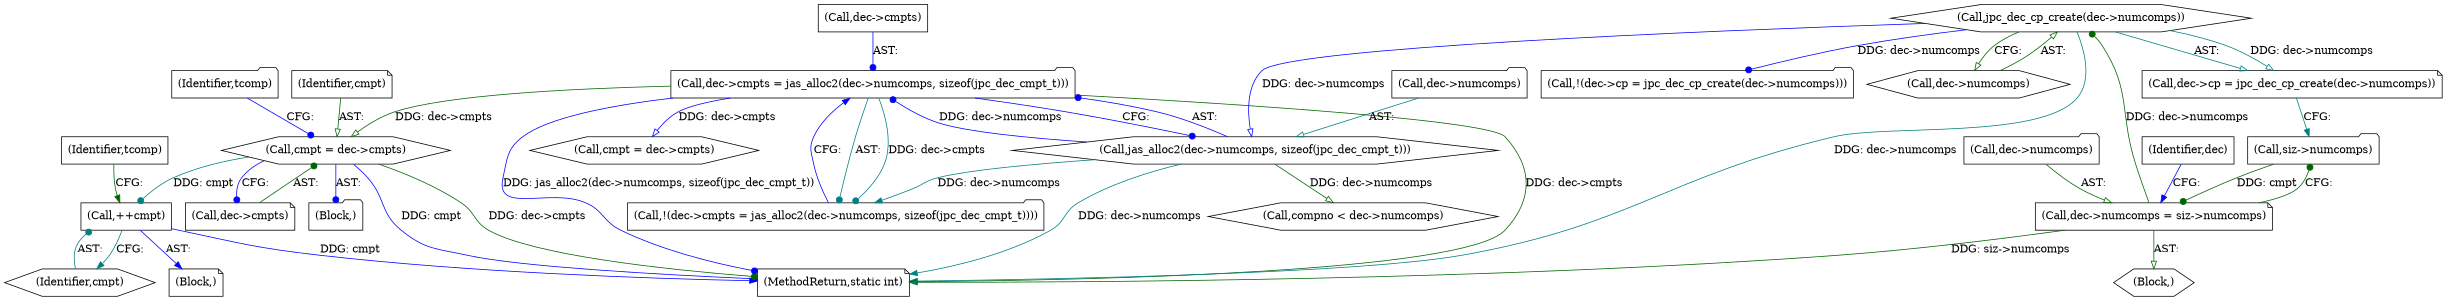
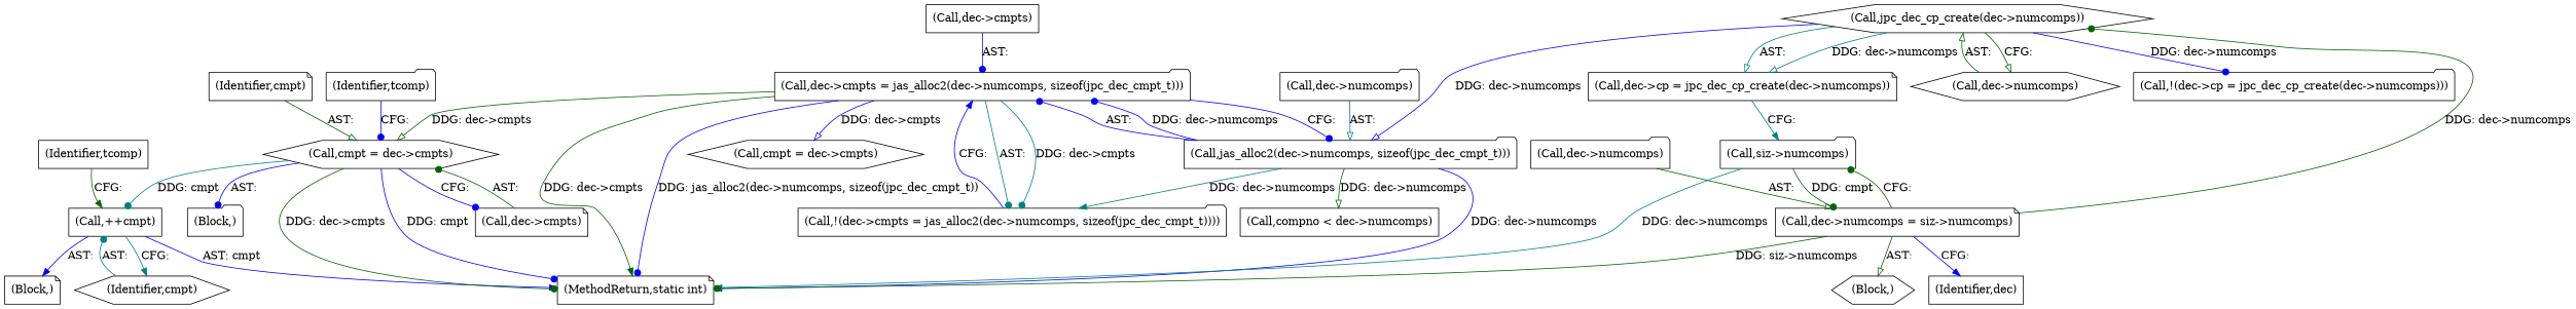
  digraph {
    node [shape=folder]
    edge [arrowhead=dot color=blue]
    n1 [label="(Call,++cmpt)" shape=box]
    n2 [label="(MethodReturn,static int)" shape=note]
    n3 [label="(Identifier,cmpt)" shape=hexagon]
    n4 [label="(Block,)" shape=note]
    n5 [label="(Call,cmpt = dec->cmpts)" shape=hexagon]
    n6 [label="(Call,dec->cmpts)" shape=note]
    n7 [label="(Block,)"]
    n8 [label="(Call,dec->cmpts = jas_alloc2(dec->numcomps, sizeof(jpc_dec_cmpt_t)))"]
-   n9 [label="(Call,jas_alloc2(dec->numcomps, sizeof(jpc_dec_cmpt_t)))" shape=hexagon]
+   n9 [label="(Call,jas_alloc2(dec->numcomps, sizeof(jpc_dec_cmpt_t)))"]
    n10 [label="(Call,cmpt = dec->cmpts)" shape=hexagon]
    n11 [label="(Call,!(dec->cmpts = jas_alloc2(dec->numcomps, sizeof(jpc_dec_cmpt_t))))"]
-   n12 [label="(Call,compno < dec->numcomps)" shape=hexagon]
+   n12 [label="(Call,compno < dec->numcomps)" shape=box]
    n13 [label="(Call,jpc_dec_cp_create(dec->numcomps))" shape=hexagon]
    n14 [label="(Call,!(dec->cp = jpc_dec_cp_create(dec->numcomps)))"]
    n15 [label="(Call,dec->numcomps)" shape=hexagon]
    n16 [label="(Call,dec->cp = jpc_dec_cp_create(dec->numcomps))" shape=note]
    n17 [label="(Call,siz->numcomps)"]
    n18 [label="(Call,dec->numcomps = siz->numcomps)" shape=note]
    n19 [label="(Block,)" shape=hexagon]
    n20 [label="(Identifier,tcomp)" shape=box]
    n21 [label="(Identifier,tcomp)"]
    n22 [label="(Call,dec->numcomps)"]
    n23 [label="(Call,dec->cmpts)" shape=box]
    n24 [label="(Call,dec->numcomps)"]
    n25 [label="(Identifier,dec)" shape=box]
    n26 [label="(Identifier,cmpt)" shape=note]
-   n1 -> n2 [arrowhead=normal label="DDG: cmpt"]
+   n1 -> n2 [arrowhead=normal label="AST: cmpt"]
    n1 -> n3 [arrowhead=normal color=teal label="CFG: "]
    n1 -> n4 [arrowhead=normal label="AST: "]
    n3 -> n1 [color=teal label="AST: "]
    n5 -> n1 [color=teal label="DDG: cmpt"]
    n5 -> n2 [label="DDG: cmpt"]
    n5 -> n2 [color=darkgreen label="DDG: dec->cmpts"]
    n5 -> n6 [label="CFG: "]
    n5 -> n7 [label="AST: "]
    n6 -> n5 [color=darkgreen label="AST: "]
    n8 -> n2 [arrowhead=normal color=darkgreen label="DDG: dec->cmpts"]
    n8 -> n2 [label="DDG: jas_alloc2(dec->numcomps, sizeof(jpc_dec_cmpt_t))"]
    n8 -> n5 [arrowhead=onormal color=darkgreen label="DDG: dec->cmpts"]
    n8 -> n9 [label="CFG: "]
    n8 -> n10 [arrowhead=onormal label="DDG: dec->cmpts"]
    n8 -> n11 [color=teal label="AST: "]
    n8 -> n11 [color=teal label="DDG: dec->cmpts"]
-   n9 -> n2 [arrowhead=normal color=teal label="DDG: dec->numcomps"]
+   n9 -> n2 [arrowhead=normal label="DDG: dec->numcomps"]
    n9 -> n8 [label="AST: "]
    n9 -> n8 [label="DDG: dec->numcomps"]
    n9 -> n11 [arrowhead=normal color=teal label="DDG: dec->numcomps"]
    n9 -> n12 [arrowhead=onormal color=darkgreen label="DDG: dec->numcomps"]
    n11 -> n8 [arrowhead=normal label="CFG: "]
-   n13 -> n2 [arrowhead=normal color=teal label="DDG: dec->numcomps"]
+   n17 -> n2 [arrowhead=normal color=teal label="DDG: dec->numcomps"]
    n13 -> n9 [arrowhead=onormal label="DDG: dec->numcomps"]
    n13 -> n14 [label="DDG: dec->numcomps"]
    n13 -> n15 [arrowhead=onormal color=darkgreen label="CFG: "]
    n13 -> n16 [arrowhead=onormal color=teal label="AST: "]
    n13 -> n16 [arrowhead=onormal color=teal label="DDG: dec->numcomps"]
    n15 -> n13 [arrowhead=onormal color=darkgreen label="AST: "]
    n16 -> n17 [arrowhead=normal color=teal label="CFG: "]
    n17 -> n18 [color=darkgreen label="DDG: cmpt"]
-   n18 -> n2 [arrowhead=onormal color=darkgreen label="DDG: siz->numcomps"]
+   n18 -> n2 [color=darkgreen label="DDG: siz->numcomps"]
    n18 -> n13 [color=darkgreen label="DDG: dec->numcomps"]
    n18 -> n17 [color=darkgreen label="CFG: "]
    n18 -> n19 [arrowhead=onormal color=darkgreen label="AST: "]
    n20 -> n1 [arrowhead=normal color=darkgreen label="CFG: "]
    n21 -> n5 [label="CFG: "]
    n22 -> n18 [arrowhead=onormal color=darkgreen label="AST: "]
    n23 -> n8 [label="AST: "]
    n24 -> n9 [arrowhead=onormal color=teal label="AST: "]
-   n25 -> n18 [arrowhead=normal label="CFG: "]
+   n18 -> n25 [arrowhead=normal label="CFG: "]
    n26 -> n5 [arrowhead=onormal color=darkgreen label="AST: "]
  }
